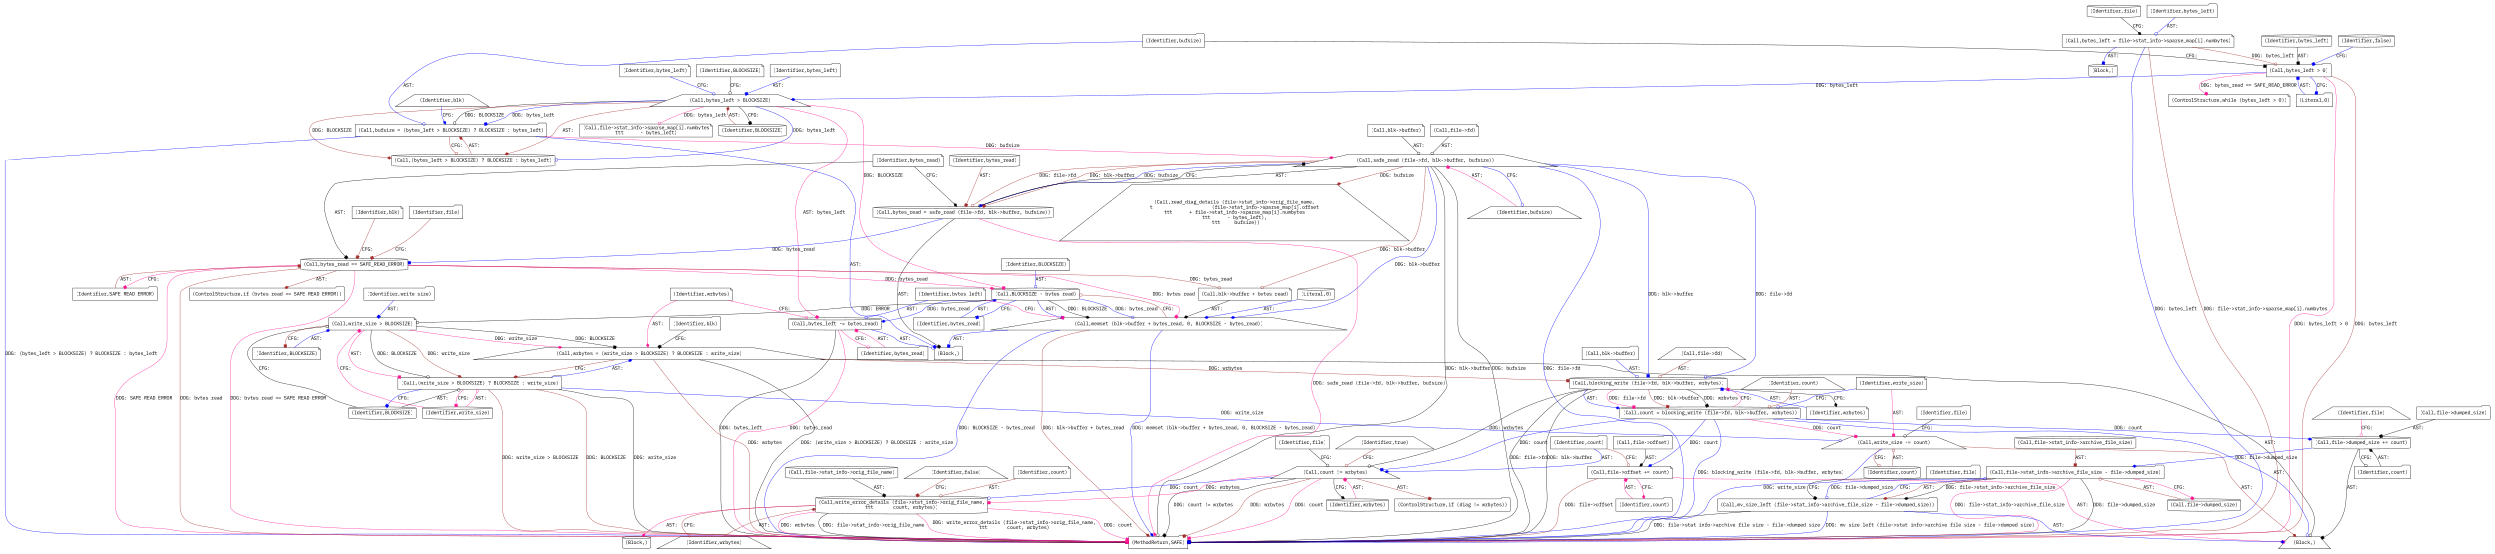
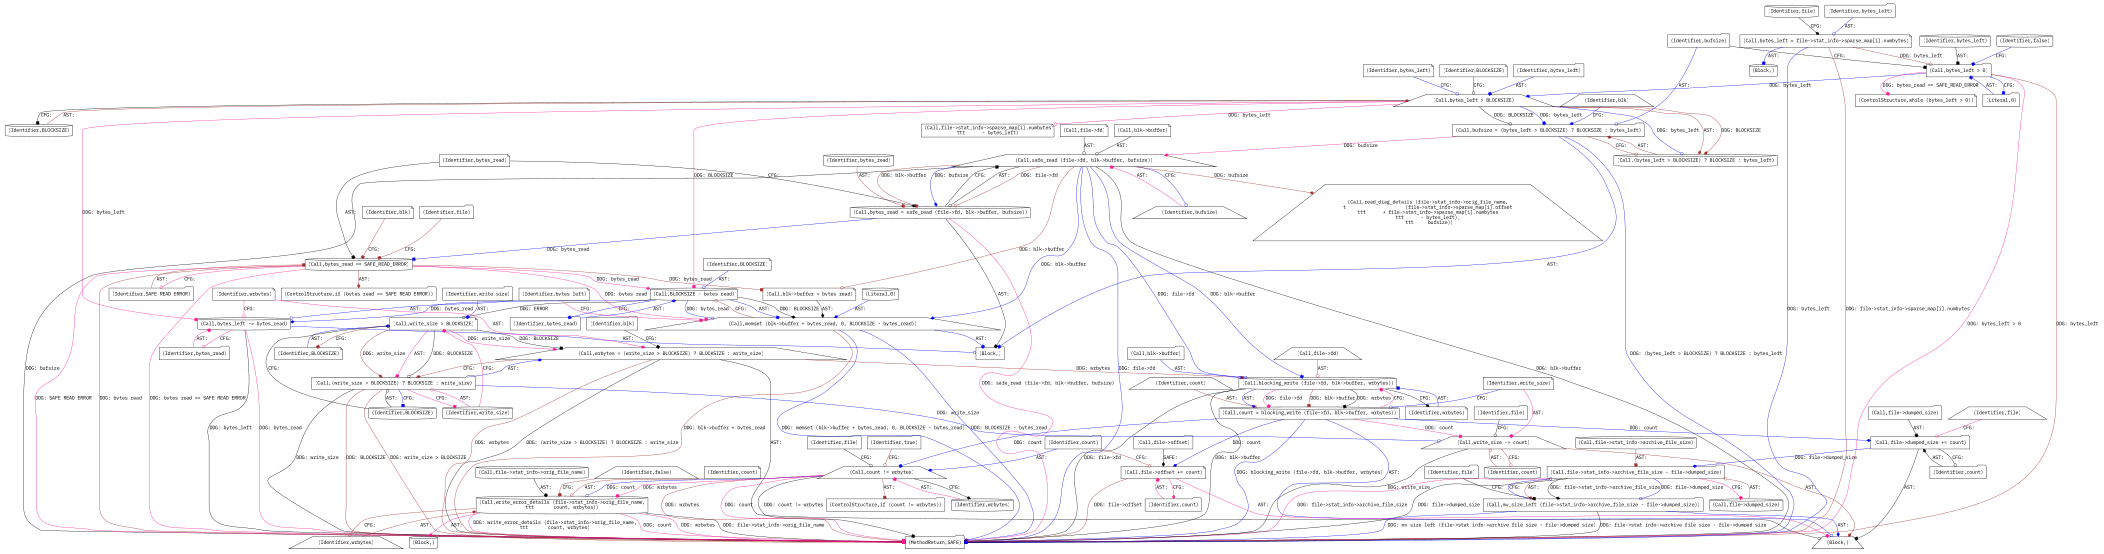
  digraph {
    fontname="IBM Plex Mono"
    node [fontname="IBM Plex Mono" shape=folder]
    edge [arrowhead=box color=blue fontname="IBM Plex Mono"]
    n1 [label="(Call,BLOCKSIZE - bytes_read)" shape=cylinder]
    n2 [label="(Call,memset (blk->buffer + bytes_read, 0, BLOCKSIZE - bytes_read))" shape=trapezium]
    n3 [label="(Call,bytes_left -= bytes_read)" shape=cylinder]
    n4 [label="(Call,write_size > BLOCKSIZE)" shape=note]
    n5 [label="(Identifier,bytes_read)"]
    n6 [label="(MethodReturn,SAFE)"]
    n7 [label="(Block,)"]
    n8 [label="(Identifier,bytes_read)"]
    n9 [label="(Call,wrbytes = (write_size > BLOCKSIZE) ? BLOCKSIZE : write_size)" shape=trapezium]
    n10 [label="(Call,(write_size > BLOCKSIZE) ? BLOCKSIZE : write_size)"]
    n11 [label="(Identifier,BLOCKSIZE)" shape=note]
    n12 [label="(Call,bytes_left > BLOCKSIZE)" shape=trapezium]
    n13 [label="(Call,bufsize = (bytes_left > BLOCKSIZE) ? BLOCKSIZE : bytes_left)"]
    n14 [label="(Call,file->stat_info->sparse_map[i].numbytes\n\t\t\t      - bytes_left)" shape=note]
    n15 [label="(Identifier,BLOCKSIZE)" shape=cylinder]
    n16 [label="(Call,(bytes_left > BLOCKSIZE) ? BLOCKSIZE : bytes_left)" shape=cylinder]
    n17 [label="(Call,safe_read (file->fd, blk->buffer, bufsize))" shape=trapezium]
    n18 [label="(Call,bytes_left > 0)"]
    n19 [label="(ControlStructure,while (bytes_left > 0))" shape=note]
    n20 [label="(Literal,0)"]
    n21 [label="(Call,bytes_left = file->stat_info->sparse_map[i].numbytes)" shape=note]
    n22 [label="(Block,)" shape=cylinder]
    n23 [label="(Call,bytes_read == SAFE_READ_ERROR)" shape=cylinder]
    n24 [label="(ControlStructure,if (bytes_read == SAFE_READ_ERROR))"]
    n25 [label="(Identifier,SAFE_READ_ERROR)"]
    n26 [label="(Call,blk->buffer + bytes_read)" shape=note]
    n27 [label="(Call,bytes_read = safe_read (file->fd, blk->buffer, bufsize))" shape=cylinder]
    n28 [label="(Call,blocking_write (file->fd, blk->buffer, wrbytes))" shape=cylinder]
    n29 [label="(Identifier,bufsize)" shape=trapezium]
    n30 [label="(Call,read_diag_details (file->stat_info->orig_file_name,\n\t                     (file->stat_info->sparse_map[i].offset\n\t\t\t      + file->stat_info->sparse_map[i].numbytes\n\t\t\t      - bytes_left),\n \t\t\t     bufsize))" shape=trapezium]
    n31 [label="(Call,count = blocking_write (file->fd, blk->buffer, wrbytes))" shape=cylinder]
    n32 [label="(Call,count != wrbytes)" shape=trapezium]
    n33 [label="(Identifier,wrbytes)" shape=note]
    n34 [label="(Block,)" shape=trapezium]
    n35 [label="(Call,write_size -= count)" shape=trapezium]
    n36 [label="(Identifier,count)" shape=cylinder]
    n37 [label="(Identifier,write_size)" shape=cylinder]
    n38 [label="(Identifier,BLOCKSIZE)" shape=cylinder]
-   n39 [label="(Call,file->dumped_size += count)" shape=cylinder]
+   n39 [label="(Call,file->dumped_size += count)"]
    n40 [label="(Call,file->offset += count)" shape=note]
    n41 [label="(Call,write_error_details (file->stat_info->orig_file_name,\n\t\t\t       count, wrbytes))" shape=cylinder]
-   n42 [label="(ControlStructure,if (diag != wrbytes))"]
+   n42 [label="(ControlStructure,if (count != wrbytes))"]
    n43 [label="(Identifier,wrbytes)" shape=cylinder]
    n44 [label="(Call,file->stat_info->archive_file_size - file->dumped_size)"]
    n45 [label="(Identifier,count)"]
    n46 [label="(Identifier,count)"]
    n47 [label="(Call,mv_size_left (file->stat_info->archive_file_size - file->dumped_size))"]
    n48 [label="(Call,file->dumped_size)" shape=cylinder]
    n49 [label="(Block,)" shape=cylinder]
    n50 [label="(Identifier,wrbytes)" shape=trapezium]
    n51 [label="(Identifier,bytes_left)" shape=cylinder]
    n52 [label="(Identifier,blk)" shape=trapezium]
    n53 [label="(Call,file->offset)"]
    n54 [label="(Call,blk->buffer)" shape=note]
    n55 [label="(Call,file->stat_info->archive_file_size)" shape=cylinder]
    n56 [label="(Call,file->dumped_size)"]
    n57 [label="(Identifier,blk)" shape=note]
    n58 [label="(Identifier,false)" shape=trapezium]
    n59 [label="(Identifier,BLOCKSIZE)" shape=note]
    n60 [label="(Identifier,bytes_left)" shape=note]
    n61 [label="(Call,blk->buffer)"]
    n62 [label="(Identifier,file)"]
    n63 [label="(Identifier,count)" shape=trapezium]
    n64 [label="(Call,file->fd)" shape=trapezium]
-   n65 [label="(Identifier,true)" shape=trapezium]
+   n65 [label="(Identifier,true)"]
    n66 [label="(Identifier,false)" shape=cylinder]
    n67 [label="(Call,file->fd)" shape=note]
    n68 [label="(Identifier,wrbytes)" shape=note]
    n69 [label="(Identifier,BLOCKSIZE)" shape=note]
    n70 [label="(Identifier,count)" shape=note]
    n71 [label="(Identifier,file)" shape=trapezium]
    n72 [label="(Identifier,bytes_read)" shape=cylinder]
    n73 [label="(Identifier,bufsize)"]
    n74 [label="(Identifier,file)"]
    n75 [label="(Identifier,blk)"]
    n76 [label="(Identifier,bytes_left)" shape=note]
    n77 [label="(Identifier,write_size)"]
    n78 [label="(Call,file->stat_info->orig_file_name)" shape=cylinder]
    n79 [label="(Identifier,write_size)" shape=note]
    n80 [label="(Identifier,file)"]
    n81 [label="(Identifier,file)" shape=cylinder]
    n82 [label="(Literal,0)" shape=cylinder]
    n83 [label="(Identifier,bytes_read)" shape=note]
    n84 [label="(Identifier,bytes_left)"]
    n85 [label="(Identifier,bytes_left)"]
    n86 [label="(Identifier,file)"]
    n87 [label="(Identifier,count)"]
    n1 -> n2 [label="AST: "]
    n1 -> n2 [arrowhead=diamond color=black label="DDG: BLOCKSIZE"]
    n1 -> n2 [arrowhead=odot label="DDG: bytes_read"]
    n1 -> n3 [arrowhead=diamond label="DDG: bytes_read"]
    n1 -> n4 [arrowhead=odot color=black label="DDG: ERROR"]
    n1 -> n5 [label="CFG: "]
    n2 -> n1 [arrowhead=odot color=brown label="CFG: "]
    n2 -> n6 [arrowhead=diamond label="DDG: BLOCKSIZE - bytes_read"]
    n2 -> n6 [arrowhead=diamond color=brown label="DDG: blk->buffer + bytes_read"]
    n2 -> n6 [arrowhead=diamond label="DDG: memset (blk->buffer + bytes_read, 0, BLOCKSIZE - bytes_read)"]
    n2 -> n7 [label="AST: "]
    n3 -> n6 [color=deeppink label="DDG: bytes_read"]
    n3 -> n6 [arrowhead=odot color=black label="DDG: bytes_left"]
    n3 -> n7 [arrowhead=odot label="AST: "]
    n3 -> n8 [arrowhead=odot color=deeppink label="CFG: "]
    n4 -> n9 [color=black label="DDG: BLOCKSIZE"]
    n4 -> n9 [arrowhead=diamond color=deeppink label="DDG: write_size"]
    n4 -> n10 [color=deeppink label="AST: "]
    n4 -> n10 [arrowhead=odot color=black label="DDG: BLOCKSIZE"]
    n4 -> n10 [arrowhead=diamond color=brown label="DDG: write_size"]
    n4 -> n11 [color=brown label="CFG: "]
    n5 -> n1 [arrowhead=diamond label="AST: "]
    n8 -> n3 [color=deeppink label="AST: "]
    n9 -> n6 [arrowhead=diamond color=black label="DDG: (write_size > BLOCKSIZE) ? BLOCKSIZE : write_size"]
    n9 -> n6 [arrowhead=diamond color=brown label="DDG: wrbytes"]
    n9 -> n10 [arrowhead=diamond color=brown label="CFG: "]
    n9 -> n28 [color=brown label="DDG: wrbytes"]
    n9 -> n34 [arrowhead=odot color=black label="AST: "]
    n10 -> n6 [arrowhead=odot color=black label="DDG: write_size"]
    n10 -> n6 [arrowhead=odot color=brown label="DDG: BLOCKSIZE"]
    n10 -> n6 [arrowhead=odot color=brown label="DDG: write_size > BLOCKSIZE"]
    n10 -> n9 [arrowhead=diamond label="AST: "]
    n10 -> n35 [arrowhead=odot label="DDG: write_size"]
    n10 -> n37 [color=deeppink label="CFG: "]
    n10 -> n38 [label="CFG: "]
    n11 -> n4 [arrowhead=diamond label="AST: "]
    n12 -> n1 [color=deeppink label="DDG: BLOCKSIZE"]
-   n12 -> n3 [color=deeppink label="AST: bytes_left"]
+   n12 -> n3 [color=deeppink label="DDG: bytes_left"]
    n12 -> n13 [arrowhead=odot color=black label="DDG: BLOCKSIZE"]
    n12 -> n13 [label="DDG: bytes_left"]
    n12 -> n14 [arrowhead=odot color=deeppink label="DDG: bytes_left"]
    n12 -> n15 [color=black label="CFG: "]
    n12 -> n16 [arrowhead=diamond color=brown label="AST: "]
    n12 -> n16 [arrowhead=diamond color=brown label="DDG: BLOCKSIZE"]
    n12 -> n16 [arrowhead=odot label="DDG: bytes_left"]
    n13 -> n6 [arrowhead=odot label="DDG: (bytes_left > BLOCKSIZE) ? BLOCKSIZE : bytes_left"]
    n13 -> n7 [label="AST: "]
    n13 -> n16 [arrowhead=odot color=brown label="CFG: "]
    n13 -> n17 [arrowhead=diamond color=deeppink label="DDG: bufsize"]
    n15 -> n12 [arrowhead=diamond color=brown label="AST: "]
    n16 -> n13 [arrowhead=diamond color=brown label="AST: "]
    n17 -> n2 [arrowhead=diamond label="DDG: blk->buffer"]
    n17 -> n6 [arrowhead=odot color=black label="DDG: blk->buffer"]
    n17 -> n6 [color=black label="DDG: bufsize"]
    n17 -> n6 [label="DDG: file->fd"]
    n17 -> n26 [arrowhead=odot color=brown label="DDG: blk->buffer"]
    n17 -> n27 [arrowhead=odot color=black label="AST: "]
    n17 -> n27 [arrowhead=odot color=brown label="DDG: file->fd"]
    n17 -> n27 [color=brown label="DDG: blk->buffer"]
    n17 -> n27 [arrowhead=diamond label="DDG: bufsize"]
    n17 -> n28 [arrowhead=odot label="DDG: file->fd"]
    n17 -> n28 [label="DDG: blk->buffer"]
    n17 -> n29 [arrowhead=odot label="CFG: "]
    n17 -> n30 [arrowhead=diamond color=brown label="DDG: bufsize"]
    n18 -> n6 [arrowhead=odot color=deeppink label="DDG: bytes_left > 0"]
    n18 -> n6 [arrowhead=diamond color=brown label="DDG: bytes_left"]
    n18 -> n12 [arrowhead=diamond label="DDG: bytes_left"]
    n18 -> n19 [color=deeppink label="DDG: bytes_read == SAFE_READ_ERROR"]
    n18 -> n20 [label="CFG: "]
    n20 -> n18 [label="AST: "]
    n21 -> n6 [label="DDG: bytes_left"]
    n21 -> n6 [arrowhead=odot color=brown label="DDG: file->stat_info->sparse_map[i].numbytes"]
    n21 -> n18 [arrowhead=odot color=brown label="DDG: bytes_left"]
    n21 -> n22 [label="AST: "]
    n23 -> n1 [arrowhead=diamond color=deeppink label="DDG: bytes_read"]
    n23 -> n2 [color=deeppink label="DDG: bytes_read"]
    n23 -> n6 [color=deeppink label="DDG: SAFE_READ_ERROR"]
    n23 -> n6 [arrowhead=odot color=brown label="DDG: bytes_read"]
    n23 -> n6 [arrowhead=diamond color=deeppink label="DDG: bytes_read == SAFE_READ_ERROR"]
    n23 -> n24 [arrowhead=diamond color=brown label="AST: "]
-   n23 -> n25 [color=deeppink label="CFG: "]
-   n23 -> n26 [arrowhead=odot color=brown label="DDG: bytes_read"]
+   n23 -> n25 [arrowhead=odot color=deeppink label="CFG: "]
+   n23 -> n26 [color=brown label="DDG: bytes_read"]
    n25 -> n23 [color=brown label="AST: "]
    n26 -> n2 [arrowhead=diamond color=black label="AST: "]
    n27 -> n6 [arrowhead=diamond color=deeppink label="DDG: safe_read (file->fd, blk->buffer, bufsize)"]
    n27 -> n7 [color=black label="AST: "]
    n27 -> n17 [color=black label="CFG: "]
    n27 -> n23 [label="DDG: bytes_read"]
    n28 -> n6 [arrowhead=odot color=black label="DDG: file->fd"]
    n28 -> n6 [arrowhead=odot color=black label="DDG: blk->buffer"]
    n28 -> n31 [arrowhead=diamond label="AST: "]
    n28 -> n31 [color=deeppink label="DDG: file->fd"]
    n28 -> n31 [color=brown label="DDG: blk->buffer"]
    n28 -> n31 [color=black label="DDG: wrbytes"]
-   n28 -> n32 [arrowhead=odot color=black label="DDG: wrbytes"]
    n28 -> n33 [arrowhead=diamond color=black label="CFG: "]
    n29 -> n17 [color=deeppink label="AST: "]
    n31 -> n6 [label="DDG: blocking_write (file->fd, blk->buffer, wrbytes)"]
    n31 -> n28 [color=deeppink label="CFG: "]
    n31 -> n32 [label="DDG: count"]
    n31 -> n34 [arrowhead=odot label="AST: "]
    n31 -> n35 [color=deeppink label="DDG: count"]
    n31 -> n39 [arrowhead=diamond label="DDG: count"]
    n31 -> n40 [arrowhead=diamond label="DDG: count"]
    n32 -> n6 [color=brown label="DDG: wrbytes"]
    n32 -> n6 [color=deeppink label="DDG: count"]
    n32 -> n6 [color=black label="DDG: count != wrbytes"]
    n32 -> n41 [arrowhead=odot label="DDG: count"]
    n32 -> n41 [color=deeppink label="DDG: wrbytes"]
    n32 -> n42 [color=brown label="AST: "]
    n32 -> n43 [arrowhead=diamond color=black label="CFG: "]
    n33 -> n28 [label="AST: "]
-   n35 -> n6 [label="DDG: write_size"]
+   n35 -> n6 [color=black label="DDG: write_size"]
    n35 -> n34 [arrowhead=diamond color=brown label="AST: "]
    n35 -> n36 [arrowhead=odot color=brown label="CFG: "]
    n36 -> n35 [arrowhead=odot color=brown label="AST: "]
    n37 -> n4 [color=deeppink label="CFG: "]
    n37 -> n10 [arrowhead=odot color=deeppink label="AST: "]
    n38 -> n4 [arrowhead=odot color=black label="CFG: "]
    n38 -> n10 [arrowhead=odot color=black label="AST: "]
    n39 -> n34 [color=black label="AST: "]
    n39 -> n44 [arrowhead=diamond label="DDG: file->dumped_size"]
    n39 -> n45 [arrowhead=odot color=black label="CFG: "]
    n40 -> n6 [arrowhead=diamond color=brown label="DDG: file->offset"]
    n40 -> n34 [color=deeppink label="AST: "]
    n40 -> n46 [arrowhead=diamond color=deeppink label="CFG: "]
    n41 -> n6 [color=deeppink label="DDG: wrbytes"]
    n41 -> n6 [arrowhead=odot color=black label="DDG: file->stat_info->orig_file_name"]
    n41 -> n6 [color=deeppink label="DDG: write_error_details (file->stat_info->orig_file_name,\n\t\t\t       count, wrbytes)"]
    n41 -> n6 [color=deeppink label="DDG: count"]
    n41 -> n49 [arrowhead=diamond color=deeppink label="AST: "]
    n41 -> n50 [arrowhead=odot color=brown label="CFG: "]
    n43 -> n32 [color=deeppink label="AST: "]
    n44 -> n6 [arrowhead=odot color=deeppink label="DDG: file->stat_info->archive_file_size"]
    n44 -> n6 [arrowhead=odot color=black label="DDG: file->dumped_size"]
    n44 -> n47 [arrowhead=diamond color=brown label="AST: "]
    n44 -> n47 [arrowhead=diamond color=black label="DDG: file->stat_info->archive_file_size"]
    n44 -> n47 [arrowhead=odot label="DDG: file->dumped_size"]
    n44 -> n48 [color=deeppink label="CFG: "]
    n45 -> n39 [arrowhead=diamond color=black label="AST: "]
    n46 -> n40 [color=deeppink label="AST: "]
    n47 -> n6 [arrowhead=odot color=black label="DDG: file->stat_info->archive_file_size - file->dumped_size"]
    n47 -> n6 [label="DDG: mv_size_left (file->stat_info->archive_file_size - file->dumped_size)"]
    n47 -> n34 [arrowhead=diamond label="AST: "]
    n47 -> n44 [arrowhead=odot label="CFG: "]
    n48 -> n44 [arrowhead=odot color=brown label="AST: "]
    n50 -> n41 [arrowhead=diamond color=brown label="AST: "]
    n51 -> n18 [color=black label="AST: "]
    n52 -> n13 [arrowhead=diamond label="CFG: "]
-   n53 -> n40 [arrowhead=diamond color=black label="AST: "]
+   n53 -> n40 [arrowhead=diamond color=black label="SAFE: "]
    n54 -> n17 [arrowhead=odot color=black label="AST: "]
    n55 -> n44 [color=brown label="AST: "]
    n56 -> n39 [color=black label="AST: "]
    n57 -> n23 [color=brown label="CFG: "]
    n58 -> n41 [color=brown label="CFG: "]
    n59 -> n1 [arrowhead=odot label="AST: "]
    n60 -> n12 [arrowhead=odot label="CFG: "]
    n61 -> n28 [arrowhead=odot label="AST: "]
    n62 -> n47 [color=black label="CFG: "]
    n63 -> n31 [arrowhead=odot color=brown label="AST: "]
    n64 -> n28 [arrowhead=odot color=brown label="AST: "]
    n65 -> n32 [arrowhead=odot color=brown label="CFG: "]
    n66 -> n18 [label="CFG: "]
    n67 -> n17 [arrowhead=odot color=black label="AST: "]
    n68 -> n3 [arrowhead=odot color=deeppink label="CFG: "]
    n68 -> n9 [arrowhead=diamond color=deeppink label="AST: "]
    n69 -> n12 [arrowhead=odot color=black label="CFG: "]
    n70 -> n41 [arrowhead=odot color=brown label="AST: "]
    n71 -> n39 [arrowhead=odot color=deeppink label="CFG: "]
    n72 -> n27 [color=brown label="AST: "]
    n73 -> n13 [arrowhead=odot label="AST: "]
    n73 -> n18 [color=black label="CFG: "]
    n74 -> n23 [color=brown label="CFG: "]
    n75 -> n9 [color=black label="CFG: "]
    n76 -> n2 [color=deeppink label="CFG: "]
    n76 -> n3 [arrowhead=odot label="AST: "]
    n77 -> n4 [label="AST: "]
    n78 -> n41 [color=black label="AST: "]
    n79 -> n31 [arrowhead=odot label="CFG: "]
    n79 -> n35 [color=deeppink label="AST: "]
    n80 -> n32 [arrowhead=odot color=black label="CFG: "]
    n81 -> n21 [arrowhead=diamond color=black label="CFG: "]
    n82 -> n2 [arrowhead=diamond label="AST: "]
    n83 -> n23 [color=black label="AST: "]
    n83 -> n27 [arrowhead=diamond color=black label="CFG: "]
    n84 -> n12 [label="AST: "]
    n85 -> n21 [arrowhead=odot label="AST: "]
    n86 -> n35 [arrowhead=odot color=black label="CFG: "]
    n87 -> n32 [arrowhead=diamond label="AST: "]
    n87 -> n40 [arrowhead=odot color=brown label="CFG: "]
  }
